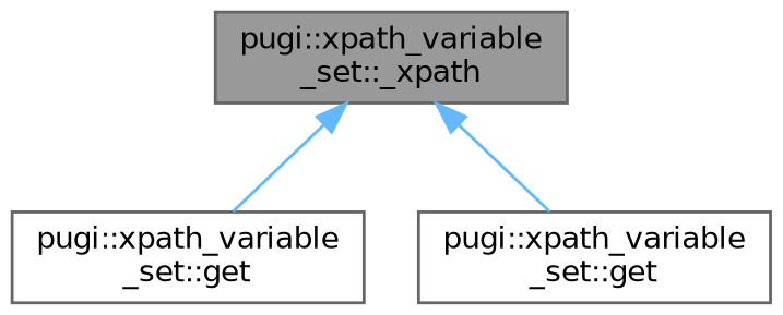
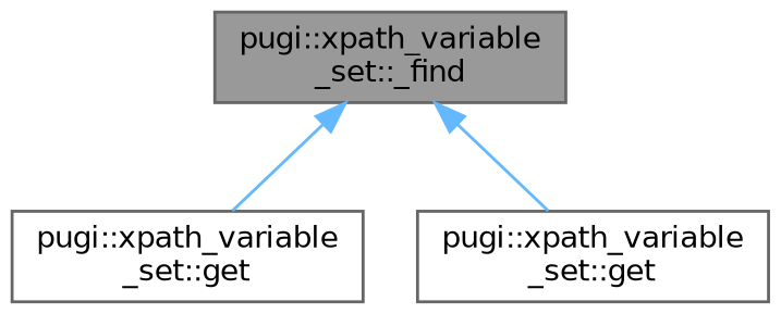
  digraph {
    rankdir=TB
    node [color=grey40 fillcolor=white fontname=Helvetica fontsize=10 shape=box style=filled]
    edge [color=steelblue1 dir=back fontname=Helvetica fontsize=10 labelfontname=Helvetica labelfontsize=10 style=solid]
-   n1 [color=gray40 fillcolor=grey60 fontcolor=black height=0.2 label="pugi::xpath_variable\l_set::_xpath" width=0.4]
+   n1 [color=gray40 fillcolor=grey60 fontcolor=black height=0.2 label="pugi::xpath_variable\l_set::_find" width=0.4]
    n2 [height=0.2 label="pugi::xpath_variable\l_set::get" width=0.4]
    n3 [height=0.2 label="pugi::xpath_variable\l_set::get" width=0.4]
    n1 -> n2
    n1 -> n3
  }
